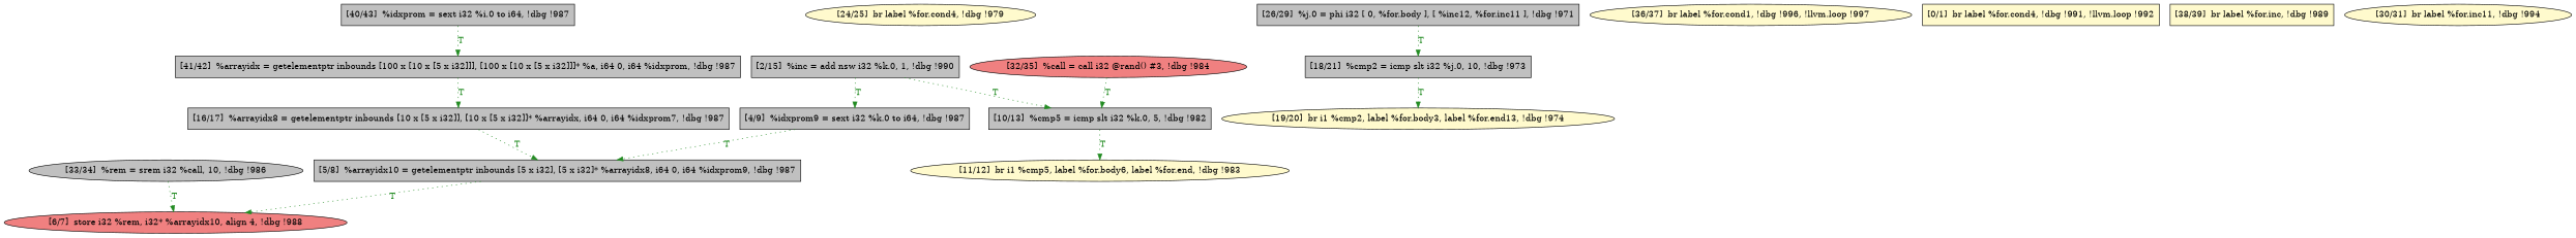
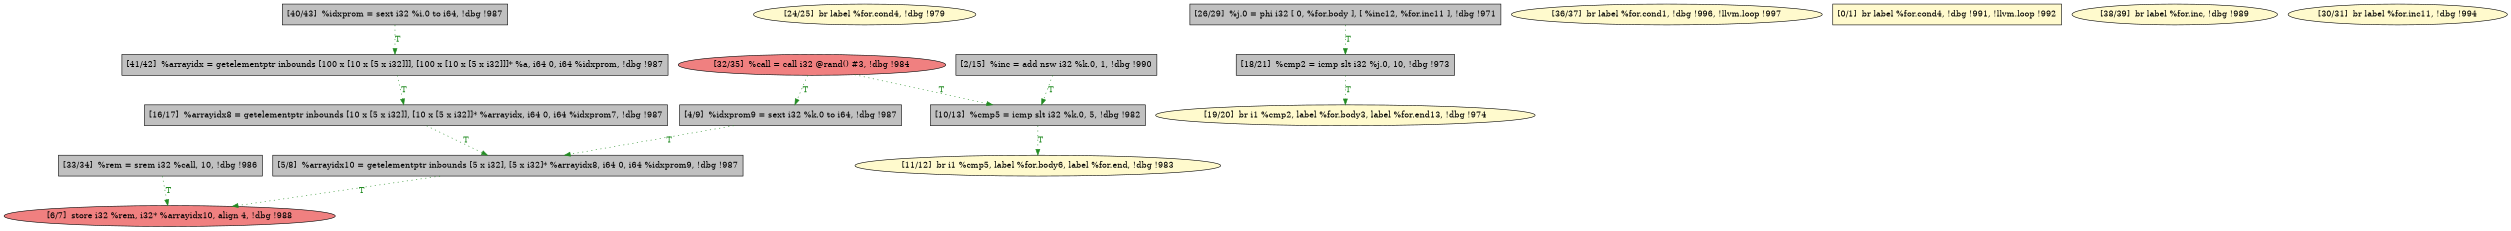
  digraph {
    node [fillcolor=grey shape=rectangle style=filled]
    edge [color=forestgreen fontcolor=forestgreen style=dotted]
    n1 [label="[16/17]  %arrayidx8 = getelementptr inbounds [10 x [5 x i32]], [10 x [5 x i32]]* %arrayidx, i64 0, i64 %idxprom7, !dbg !987"]
    n2 [label="[5/8]  %arrayidx10 = getelementptr inbounds [5 x i32], [5 x i32]* %arrayidx8, i64 0, i64 %idxprom9, !dbg !987"]
    n3 [fillcolor=lemonchiffon label="[24/25]  br label %for.cond4, !dbg !979" shape=ellipse]
    n4 [label="[26/29]  %j.0 = phi i32 [ 0, %for.body ], [ %inc12, %for.inc11 ], !dbg !971"]
    n5 [label="[18/21]  %cmp2 = icmp slt i32 %j.0, 10, !dbg !973"]
    n6 [fillcolor=lemonchiffon label="[19/20]  br i1 %cmp2, label %for.body3, label %for.end13, !dbg !974" shape=ellipse]
    n7 [fillcolor=lemonchiffon label="[36/37]  br label %for.cond1, !dbg !996, !llvm.loop !997" shape=ellipse]
    n8 [label="[2/15]  %inc = add nsw i32 %k.0, 1, !dbg !990"]
    n9 [label="[10/13]  %cmp5 = icmp slt i32 %k.0, 5, !dbg !982"]
    n10 [label="[4/9]  %idxprom9 = sext i32 %k.0 to i64, !dbg !987"]
    n11 [fillcolor=lemonchiffon label="[11/12]  br i1 %cmp5, label %for.body6, label %for.end, !dbg !983" shape=ellipse]
    n12 [fillcolor=lightcoral label="[6/7]  store i32 %rem, i32* %arrayidx10, align 4, !dbg !988" shape=ellipse]
    n13 [fillcolor=lemonchiffon label="[0/1]  br label %for.cond4, !dbg !991, !llvm.loop !992" shape=box]
    n14 [fillcolor=lightcoral label="[32/35]  %call = call i32 @rand() #3, !dbg !984" shape=ellipse]
-   n15 [label="[33/34]  %rem = srem i32 %call, 10, !dbg !986" shape=ellipse]
-   n16 [fillcolor=lemonchiffon label="[38/39]  br label %for.inc, !dbg !989" shape=box]
+   n15 [label="[33/34]  %rem = srem i32 %call, 10, !dbg !986"]
+   n16 [fillcolor=lemonchiffon label="[38/39]  br label %for.inc, !dbg !989" shape=ellipse]
    n17 [label="[40/43]  %idxprom = sext i32 %i.0 to i64, !dbg !987"]
    n18 [label="[41/42]  %arrayidx = getelementptr inbounds [100 x [10 x [5 x i32]]], [100 x [10 x [5 x i32]]]* %a, i64 0, i64 %idxprom, !dbg !987"]
    n19 [fillcolor=lemonchiffon label="[30/31]  br label %for.inc11, !dbg !994" shape=ellipse]
    n1 -> n2 [label=T]
    n2 -> n12 [label=T]
    n4 -> n5 [label=T]
    n5 -> n6 [label=T]
    n8 -> n9 [label=T]
-   n8 -> n10 [label=T]
+   n14 -> n10 [label=T]
    n9 -> n11 [label=T]
    n10 -> n2 [label=T]
    n14 -> n9 [label=T]
    n15 -> n12 [label=T]
    n17 -> n18 [label=T]
    n18 -> n1 [label=T]
  }
